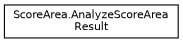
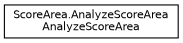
  digraph {
    rankdir=LR
-   n1 [color=black fillcolor=white fontname=Helvetica fontsize=10 height=0.2 label="ScoreArea.AnalyzeScoreArea\lResult" shape=record style=filled width=0.4]
+   n1 [color=black fillcolor=white fontname=Helvetica fontsize=10 height=0.2 label="ScoreArea.AnalyzeScoreArea\lAnalyzeScoreArea" shape=record style=filled width=0.4]
  }
